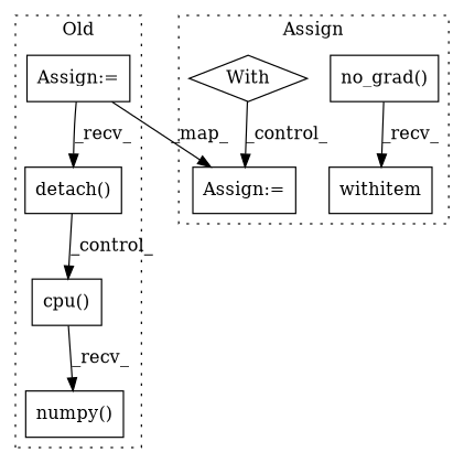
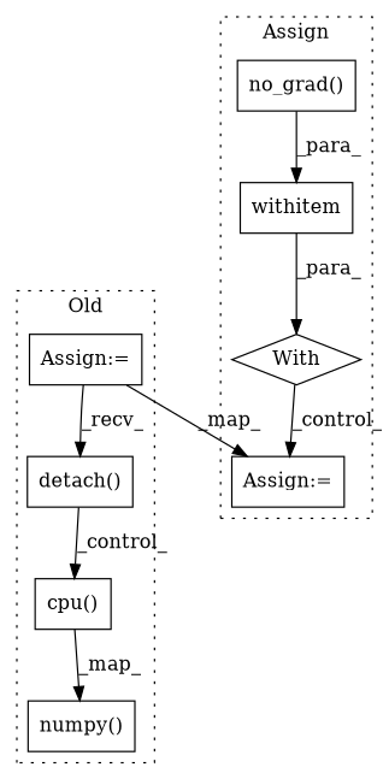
  digraph {
    node [a=75 l=3 s=4713 shape=box]
    n1 [l=30 label="numpy()"]
    n2 [l=22 label="cpu()"]
    n3 [a=68 label="Assign:=" s=4141]
    n4 [l=17 label="detach()" s=4614]
    n5 [a=49 l=5 label=withitem s=3873]
    n6 [a=39 l="5,24" label=With s="3868,3878" shape=diamond]
    n7 [l=15 label="no_grad()" s=3873]
    n8 [a=68 label="Assign:=" s=4187]
    subgraph cluster_1 {
      label=Old
      style=dotted
      n1
      n2
      n3
      n4
    }
    subgraph cluster_2 {
      label=Assign
      style=dotted
      n5
      n6
      n7
      n8
    }
-   n2 -> n1 [label=_recv_]
+   n2 -> n1 [label=_map_]
    n3 -> n4 [label=_recv_]
    n3 -> n8 [label=_map_]
    n4 -> n2 [label=_control_]
+   n5 -> n6 [label=_para_]
    n6 -> n8 [label=_control_]
-   n7 -> n5 [label=_recv_]
+   n7 -> n5 [label=_para_]
  }
